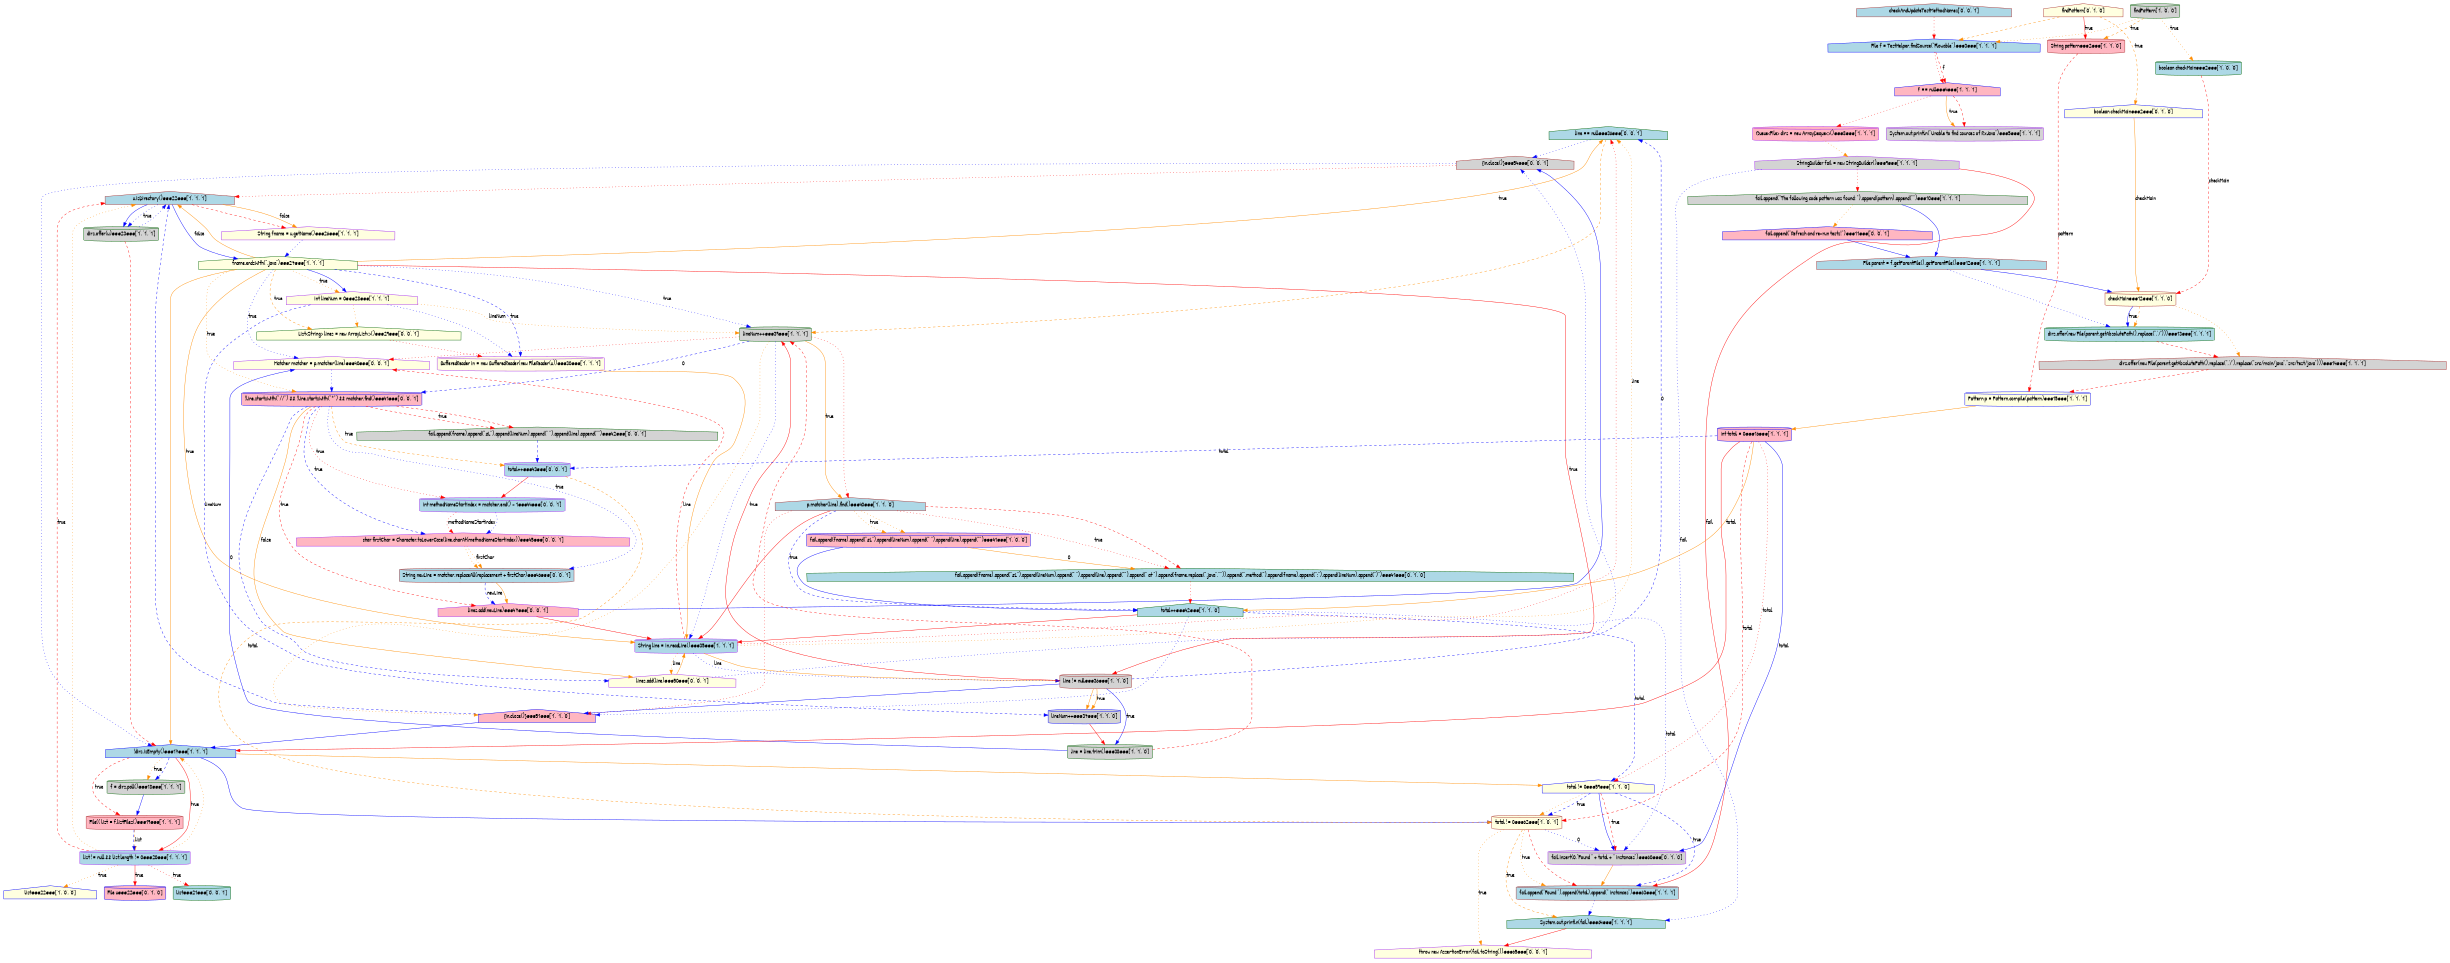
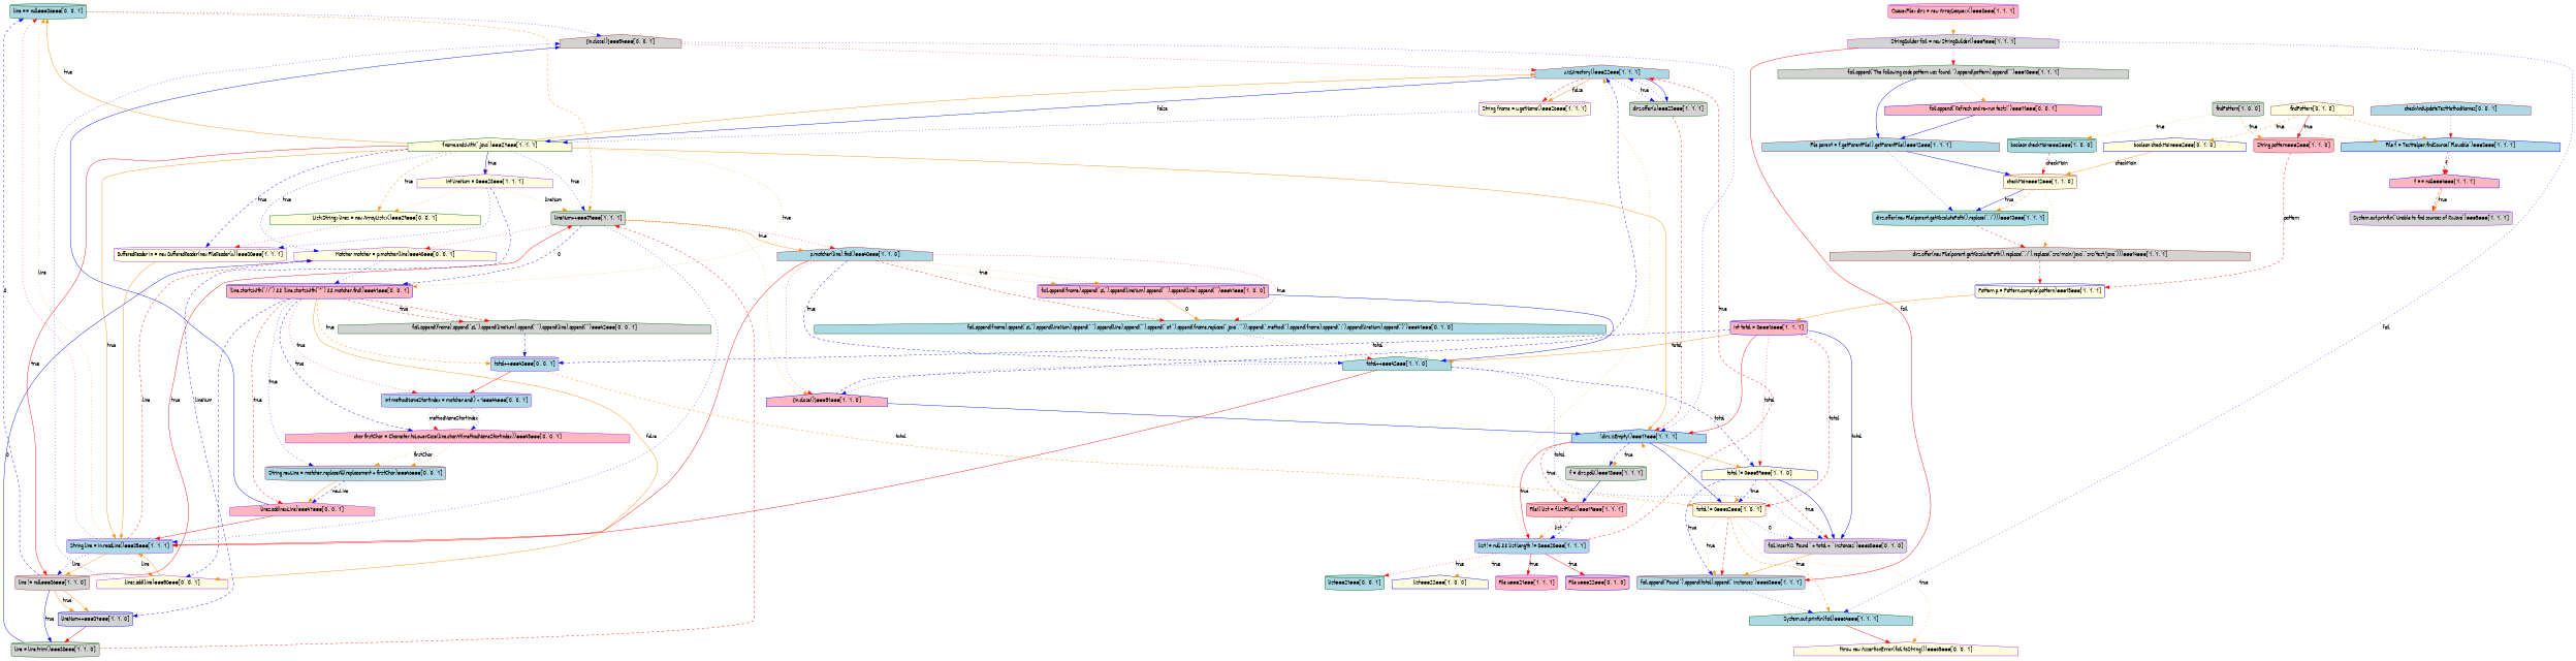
  digraph {
    fontname="Patrick Hand"
    node [color=purple fillcolor=lightblue fontname="Patrick Hand" shape=cylinder style=filled]
    edge [color=blue fontname="Patrick Hand" style=dotted]
-   n1 [color=darkgreen label="line == null@@@36@@@['0', '0', '1']" shape=house]
+   n1 [color=darkgreen label="line == null@@@36@@@['0', '0', '1']"]
    n2 [color=brown fillcolor=lightgrey label="{in.close()}@@@54@@@['0', '0', '1']" shape=house]
    n3 [color=darkgreen fillcolor=lightgrey label="lineNum++@@@39@@@['1', '1', '1']"]
    n4 [color=brown label="u.isDirectory()@@@22@@@['1', '1', '1']" shape=house]
    n5 [color=blue label="!dirs.isEmpty()@@@17@@@['1', '1', '1']" shape=house]
    n6 [fillcolor=lightyellow label="Matcher matcher = p.matcher(line)@@@40@@@['0', '0', '1']" shape=house]
    n7 [color=blue fillcolor=lightpink label="!line.startsWith(\"//\") && !line.startsWith(\"*\") && matcher.find()@@@41@@@['0', '0', '1']"]
    n8 [color=blue fillcolor=lightpink label="{in.close()}@@@51@@@['1', '1', '0']" shape=house]
    n9 [label="String line = in.readLine()@@@35@@@['1', '1', '1']"]
    n10 [color=brown label="p.matcher(line).find()@@@40@@@['1', '1', '0']" shape=house]
    n11 [color=brown label="File parent = f.getParentFile().getParentFile()@@@12@@@['1', '1', '1']" shape=house]
    n12 [color=brown fillcolor=lightyellow label="checkMain@@@12@@@['1', '1', '0']"]
    n13 [color=darkgreen label="dirs.offer(new File(parent.getAbsolutePath().replace('\','/')))@@@13@@@['1', '1', '1']"]
    n14 [color=brown fillcolor=lightgrey label="dirs.offer(new File(parent.getAbsolutePath().replace('\','/').replace(\"src/main/java\",\"src/test/java\")))@@@14@@@['1', '1', '1']" shape=house]
    n15 [fillcolor=lightpink label="char firstChar = Character.toLowerCase(line.charAt(methodNameStartIndex))@@@45@@@['0', '0', '1']" shape=house]
    n16 [label="int methodNameStartIndex = matcher.end() - 1@@@44@@@['0', '0', '1']"]
    n17 [fillcolor=lightpink label="lines.add(newLine)@@@47@@@['0', '0', '1']" shape=house]
    n18 [label="total++@@@43@@@['0', '0', '1']"]
    n19 [color=darkgreen fillcolor=lightgrey label="fail.append(fname).append(\"#L\").append(lineNum).append(\" \").append(line).append(\"\")@@@42@@@['0', '0', '1']" shape=house]
    n20 [fillcolor=lightyellow label="lines.add(line)@@@50@@@['0', '0', '1']" shape=house]
    n21 [color=brown label="String newLine = matcher.replaceAll(replacement + firstChar)@@@46@@@['0', '0', '1']"]
    n22 [color=blue fillcolor=lightpink label="fail.append(fname).append(\"#L\").append(lineNum).append(\" \").append(line).append(\"\")@@@41@@@['1', '0', '0']"]
    n23 [color=darkgreen label="total++@@@42@@@['1', '1', '0']" shape=house]
    n24 [color=darkgreen label="fail.append(fname).append(\"#L\").append(lineNum).append(\" \").append(line).append(\"\").append(\" at \").append(fname.replace(\".java\",\"\")).append(\".method(\").append(fname).append(\":\").append(lineNum).append(\")\")@@@41@@@['0', '1', '0']" shape=house]
    n25 [color=blue fillcolor=lightyellow label="total != 0@@@59@@@['1', '1', '0']" shape=house]
    n26 [fillcolor=lightgrey label="fail.insert(0,\"Found \" + total + \" instances\")@@@60@@@['0', '1', '0']"]
    n27 [color=darkgreen label="System.out.println(fail)@@@64@@@['1', '1', '1']" shape=house]
    n28 [fillcolor=lightyellow label="throw new AssertionError(fail.toString())@@@65@@@['0', '0', '1']" shape=house]
    n29 [color=brown fillcolor=lightyellow label="total != 0@@@62@@@['1', '0', '1']"]
    n30 [color=brown label="fail.append(\"Found \").append(total).append(\" instances\")@@@63@@@['1', '1', '1']"]
    n31 [color=brown fillcolor=lightgrey label="line != null@@@36@@@['1', '1', '0']"]
    n32 [color=blue label="File f = TestHelper.findSource(\"Flowable\")@@@3@@@['1', '1', '1']" shape=house]
    n33 [color=blue fillcolor=lightpink label="f == null@@@4@@@['1', '1', '1']" shape=house]
    n34 [fillcolor=lightgrey label="System.out.println(\"Unable to find sources of RxJava\")@@@5@@@['1', '1', '1']"]
    n35 [fillcolor=lightpink label="Queue<File> dirs = new ArrayDeque<>()@@@8@@@['1', '1', '1']"]
    n36 [color=darkgreen fillcolor=lightyellow label="List<String> lines = new ArrayList<>()@@@29@@@['0', '0', '1']" shape=house]
    n37 [fillcolor=lightyellow label="BufferedReader in = new BufferedReader(new FileReader(u))@@@30@@@['1', '1', '1']"]
    n38 [color=blue fillcolor=lightgrey label="lineNum++@@@37@@@['1', '1', '0']"]
    n39 [color=darkgreen fillcolor=lightgrey label="line = line.trim()@@@38@@@['1', '1', '0']"]
    n40 [color=darkgreen label="list@@@21@@@['0', '0', '1']"]
-   n41 [fillcolor=lightyellow label="String fname = u.getName()@@@26@@@['1', '1', '1']" shape=house]
+   n41 [fillcolor=lightyellow label="String fname = u.getName()@@@26@@@['1', '1', '1']"]
    n42 [color=darkgreen fillcolor=lightgrey label="dirs.offer(u)@@@23@@@['1', '1', '1']"]
    n43 [color=darkgreen fillcolor=lightyellow label="fname.endsWith(\".java\")@@@27@@@['1', '1', '1']" shape=house]
    n44 [fillcolor=lightyellow label="int lineNum = 0@@@28@@@['1', '1', '1']" shape=house]
    n45 [color=brown fillcolor=lightpink label="File(( list = f.listFiles()@@@19@@@['1', '1', '1']"]
    n46 [label="list != null && list.length != 0@@@20@@@['1', '1', '1']"]
    n47 [color=darkgreen fillcolor=lightgrey label="f = dirs.poll()@@@18@@@['1', '1', '1']"]
    n48 [color=blue fillcolor=lightyellow label="list@@@22@@@['1', '0', '0']" shape=house]
+   n49 [fillcolor=lightpink label="File u@@@21@@@['1', '1', '1']"]
    n50 [color=blue fillcolor=lightpink label="File u@@@22@@@['0', '1', '0']"]
    n51 [color=darkgreen fillcolor=lightgrey label="fail.append(\"The following code pattern was found: \").append(pattern).append(\"\")@@@10@@@['1', '1', '1']" shape=house]
    n52 [color=blue fillcolor=lightpink label="fail.append(\"Refresh and re-run tests!\")@@@11@@@['0', '0', '1']" shape=house]
    n53 [fillcolor=lightgrey label="StringBuilder fail = new StringBuilder()@@@9@@@['1', '1', '1']" shape=house]
    n54 [color=blue fillcolor=lightyellow label="Pattern p = Pattern.compile(pattern)@@@15@@@['1', '1', '1']"]
    n55 [color=brown fillcolor=lightyellow label="findPattern['0', '1', '0']" shape=house]
    n56 [color=brown fillcolor=lightpink label="String pattern@@@2@@@['1', '1', '0']"]
    n57 [color=blue fillcolor=lightyellow label="boolean checkMain@@@2@@@['0', '1', '0']" shape=house]
    n58 [color=brown label="checkAndUpdateTestMethodNames['0', '0', '1']" shape=house]
    n59 [color=darkgreen fillcolor=lightgrey label="findPattern['1', '0', '0']"]
    n60 [color=darkgreen label="boolean checkMain@@@2@@@['1', '0', '0']"]
    n61 [color=blue fillcolor=lightpink label="int total = 0@@@16@@@['1', '1', '1']"]
    n1 -> n2
    n1 -> n3 [color=darkorange style=dashed]
    n2 -> n4 [color=red]
    n2 -> n5
    n3 -> n6 [color=red]
    n3 -> n7 [label=0 style=dashed]
    n3 -> n8 [color=darkorange]
    n3 -> n9
    n3 -> n10 [color=darkorange label=true style=solid]
    n3 -> n10 [color=red]
    n4 -> n41 [color=darkorange label=false style=solid]
    n4 -> n41 [color=red style=dashed]
    n4 -> n42 [style=solid]
    n4 -> n42 [label=true]
    n4 -> n43 [label=false style=solid]
    n5 -> n25 [color=darkorange style=solid]
    n5 -> n29 [style=solid]
    n5 -> n45 [color=red label=true style=dashed]
    n5 -> n46 [color=red label=true style=solid]
    n5 -> n47 [color=darkorange label=true]
    n5 -> n47 [style=dashed]
    n6 -> n7
    n7 -> n15 [label=true style=dashed]
    n7 -> n16 [color=red label=true]
    n7 -> n17 [color=red label=true style=dashed]
    n7 -> n18 [color=darkorange label=true style=dashed]
    n7 -> n19 [color=red style=dashed]
    n7 -> n19 [color=red label=true style=dashed]
    n7 -> n20 [color=darkorange label=false style=solid]
    n7 -> n20 [style=dashed]
    n7 -> n21 [label=true]
    n8 -> n4 [style=dashed]
    n8 -> n5 [style=solid]
    n9 -> n1 [color=red]
    n9 -> n1 [color=darkorange label=line]
    n9 -> n6 [color=red label=line style=dashed]
    n9 -> n20 [color=darkorange label=line]
    n9 -> n31 [color=darkorange style=solid]
    n9 -> n31 [label=line]
    n10 -> n8 [color=red]
    n10 -> n9 [color=red style=solid]
    n10 -> n22 [color=darkorange]
    n10 -> n22 [color=darkorange label=true]
    n10 -> n23 [label=true style=dashed]
    n10 -> n24 [color=red style=dashed]
    n10 -> n24 [color=red label=true]
    n11 -> n12 [style=solid]
    n11 -> n13
    n12 -> n13 [label=true style=solid]
    n12 -> n13 [color=darkorange style=dashed]
    n12 -> n14 [color=darkorange]
    n13 -> n14 [color=red style=dashed]
    n14 -> n54 [color=red style=dashed]
    n15 -> n21 [color=darkorange label=firstChar]
    n15 -> n21 [color=darkorange]
    n16 -> n15 [color=red label=methodNameStartIndex]
    n16 -> n15
    n17 -> n2 [style=solid]
    n17 -> n9 [color=red style=solid]
    n18 -> n16 [color=red style=solid]
    n18 -> n29 [color=darkorange label=total style=dashed]
    n19 -> n18 [style=dashed]
    n20 -> n2
    n20 -> n9 [color=darkorange style=solid]
    n21 -> n17 [label=newLine style=dashed]
    n21 -> n17 [color=darkorange style=solid]
    n22 -> n23 [style=solid]
    n22 -> n24 [color=darkorange label=0 style=solid]
    n23 -> n8
    n23 -> n9 [color=red style=solid]
    n23 -> n25 [label=total style=dashed]
    n23 -> n26 [label=total]
    n24 -> n23 [color=red]
    n25 -> n26 [color=red label=true style=dashed]
    n25 -> n26 [style=solid]
    n25 -> n29 [color=darkorange]
    n25 -> n29 [label=true style=dashed]
    n25 -> n30 [label=true style=dashed]
    n26 -> n30 [color=darkorange style=solid]
    n27 -> n28 [color=red style=solid]
    n29 -> n26 [label=0]
    n29 -> n27 [color=darkorange label=true style=dashed]
    n29 -> n28 [color=darkorange label=true]
    n29 -> n30 [color=darkorange label=true]
    n29 -> n30 [color=red style=dashed]
    n30 -> n27
    n31 -> n1 [label=0 style=dashed]
    n31 -> n3 [color=red label=true style=solid]
-   n31 -> n8 [style=solid]
    n31 -> n38 [color=darkorange style=solid]
    n31 -> n38 [color=darkorange label=true style=solid]
    n31 -> n39 [label=true style=solid]
    n32 -> n33 [color=red]
    n32 -> n33 [color=red label=f style=dashed]
    n33 -> n34 [color=red style=dashed]
    n33 -> n34 [color=darkorange label=true style=solid]
-   n33 -> n35 [color=red]
    n35 -> n53 [color=darkorange]
    n36 -> n37 [color=red]
    n37 -> n9 [color=darkorange style=solid]
    n38 -> n39 [color=red style=solid]
    n39 -> n3 [color=red style=dashed]
    n39 -> n6 [label=0 style=solid]
    n41 -> n43
    n42 -> n4
    n42 -> n5 [color=red style=dashed]
    n43 -> n1 [color=darkorange label=true style=solid]
    n43 -> n3 [label=true]
    n43 -> n4 [color=darkorange style=solid]
    n43 -> n5 [color=darkorange style=solid]
    n43 -> n6 [label=true]
    n43 -> n7 [color=darkorange label=true]
    n43 -> n9 [color=darkorange label=true style=solid]
    n43 -> n31 [color=red label=true style=solid]
    n43 -> n36 [color=darkorange label=true style=dashed]
    n43 -> n37 [label=true style=dashed]
    n43 -> n44 [color=darkorange label=true]
    n43 -> n44 [style=solid]
    n44 -> n3 [color=darkorange label=lineNum]
    n44 -> n36 [color=darkorange]
    n44 -> n37
    n44 -> n38 [label=lineNum style=dashed]
    n45 -> n46 [color=darkorange label=list style=dashed]
    n45 -> n46 [style=dashed]
    n46 -> n4 [color=red label=true style=dashed]
    n46 -> n4 [color=darkorange]
    n46 -> n5 [color=darkorange]
    n46 -> n40 [color=red label=true]
    n46 -> n48 [color=darkorange label=true]
+   n46 -> n49 [color=red label=true style=solid]
    n46 -> n50 [color=red label=true style=solid]
    n47 -> n45 [style=solid]
    n51 -> n11 [style=solid]
    n51 -> n52 [color=darkorange]
    n52 -> n11 [style=solid]
    n53 -> n27 [label=fail]
    n53 -> n30 [color=red label=fail style=solid]
    n53 -> n51 [color=red]
    n54 -> n61 [color=darkorange style=solid]
    n55 -> n32 [color=darkorange style=dashed]
    n55 -> n56 [color=red label=true style=solid]
    n55 -> n57 [color=darkorange label=true style=dashed]
    n56 -> n54 [color=red label=pattern style=dashed]
    n57 -> n12 [color=darkorange label=checkMain style=solid]
    n58 -> n32 [color=red]
    n59 -> n32 [color=darkorange]
    n59 -> n56 [color=darkorange label=true style=dashed]
    n59 -> n60 [color=darkorange label=true]
    n60 -> n12 [color=red label=checkMain style=dashed]
    n61 -> n5 [color=red style=solid]
    n61 -> n18 [label=total style=dashed]
    n61 -> n23 [color=darkorange label=total style=solid]
    n61 -> n25 [color=red label=total]
    n61 -> n26 [label=total style=solid]
    n61 -> n29 [color=red label=total style=dashed]
  }
